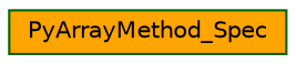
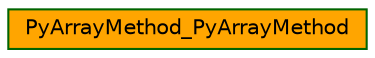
  digraph {
    rankdir=LR
-   n1 [color=darkgreen fillcolor=orange fontname=Helvetica fontsize=10 height=0.2 label=PyArrayMethod_Spec shape=record style=filled width=0.4]
+   n1 [color=darkgreen fillcolor=orange fontname=Helvetica fontsize=10 height=0.2 label=PyArrayMethod_PyArrayMethod shape=record style=filled width=0.4]
  }
